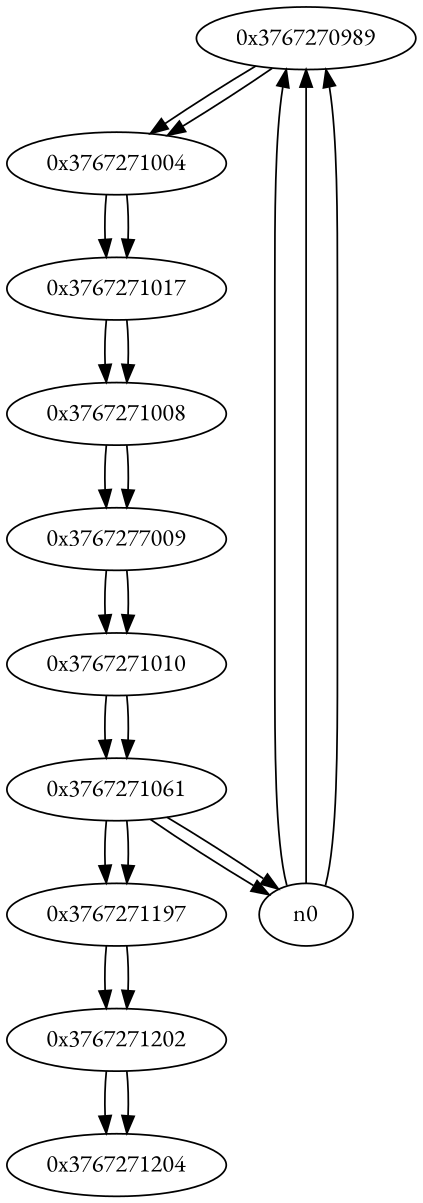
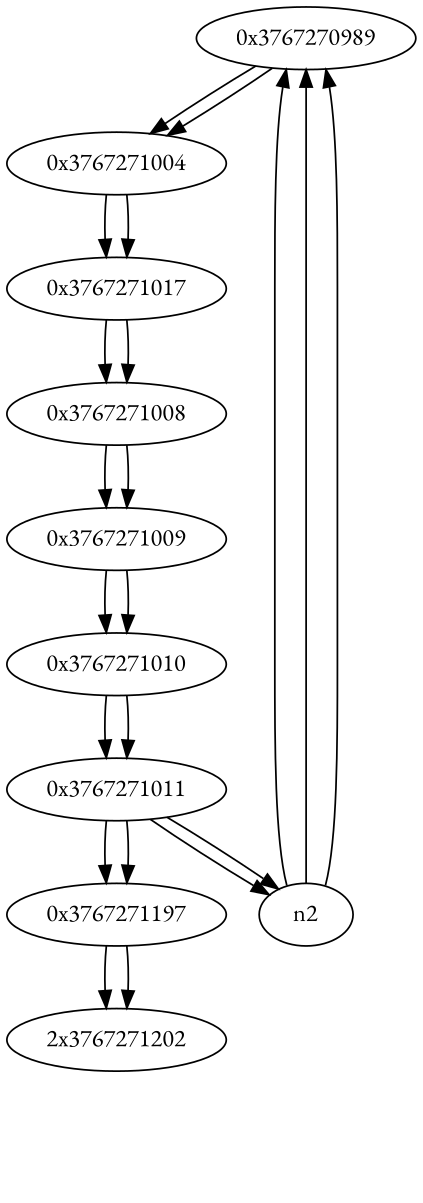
  digraph {
    fontname="EB Garamond"
    node [fontname="EB Garamond"]
    edge [fontname="EB Garamond"]
    n1 [label="0x3767270989"]
    n2 [label="0x3767271004"]
    n3 [label="0x3767271017"]
    n4 [label="0x3767271008"]
-   n5 [label="0x3767277009"]
+   n5 [label="0x3767271009"]
    n6 [label="0x3767271010"]
-   n7 [label="0x3767271061"]
+   n7 [label="0x3767271011"]
    n8 [label="0x3767271197"]
-   n0
-   n9 [label="0x3767271202"]
-   n10 [label="0x3767271204"]
+   n0 [label=n2]
+   n9 [label="2x3767271202"]
    n1 -> n2
    n1 -> n2
    n2 -> n3
    n2 -> n3
    n3 -> n4
    n3 -> n4
    n4 -> n5
    n4 -> n5
    n5 -> n6
    n5 -> n6
    n6 -> n7
    n6 -> n7
    n7 -> n8
    n7 -> n8
    n7 -> n0
    n7 -> n0
    n8 -> n9
    n8 -> n9
    n0 -> n1
    n0 -> n1
    n0 -> n1
-   n9 -> n10
-   n9 -> n10
  }
